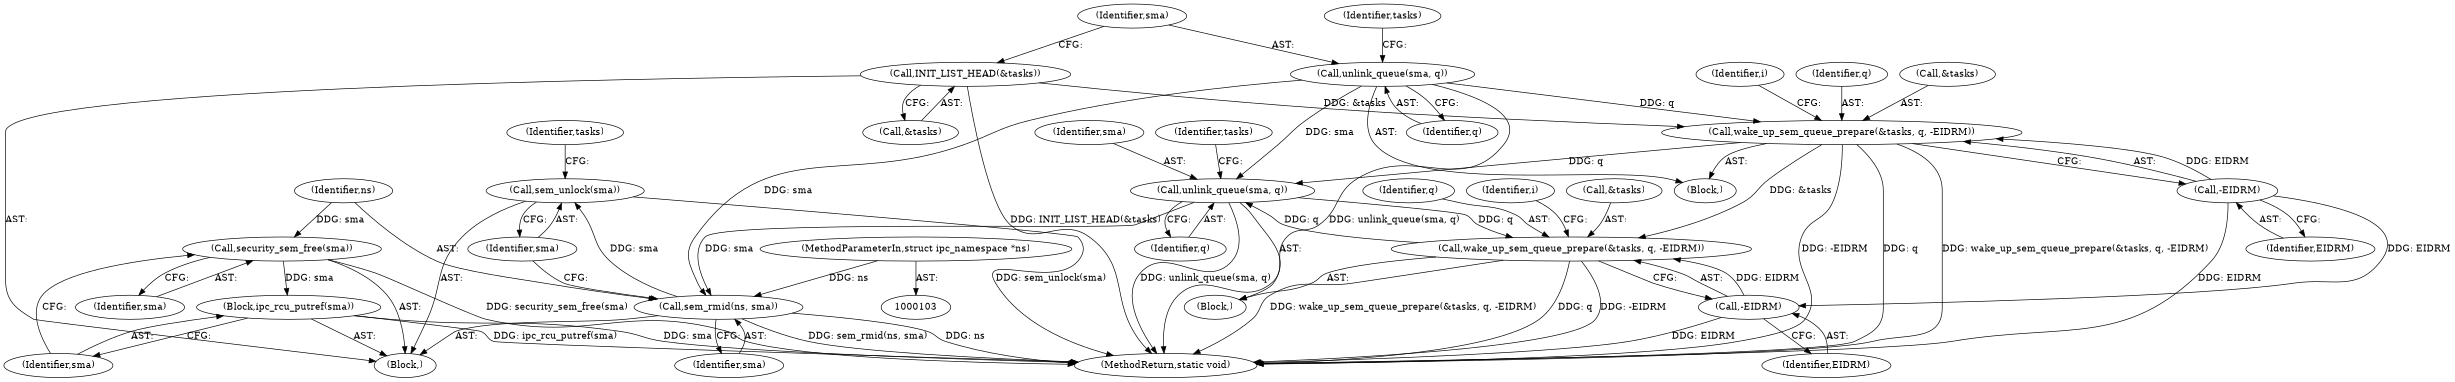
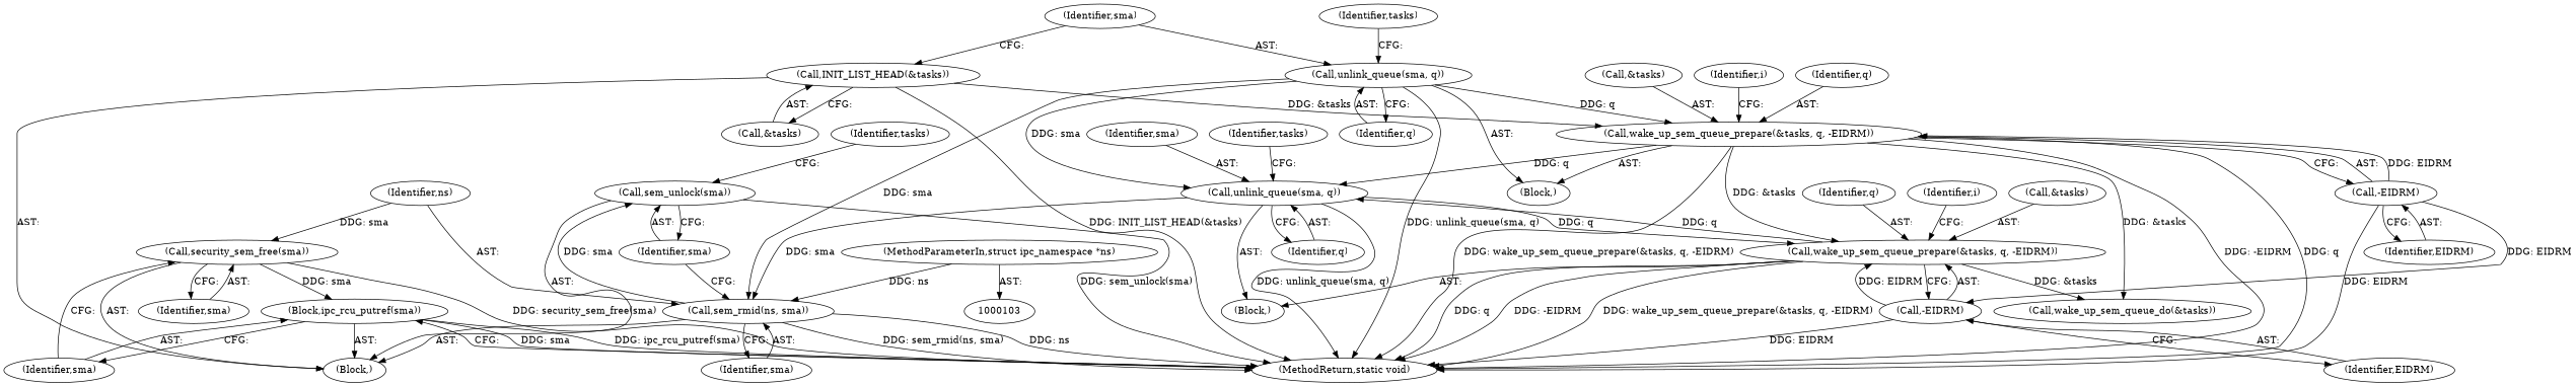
  digraph {
    n1 [label="(Call,security_sem_free(sma))"]
    n2 [label="(Block,ipc_rcu_putref(sma))"]
    n3 [label="(Identifier,sma)"]
    n4 [label="(MethodReturn,static void)"]
    n5 [label="(Block,)"]
    n6 [label="(Identifier,sma)"]
    n7 [label="(Call,sem_unlock(sma))"]
    n8 [label="(Identifier,sma)"]
    n9 [label="(Call,sem_rmid(ns, sma))"]
    n10 [label="(Identifier,sma)"]
    n11 [label="(MethodParameterIn,struct ipc_namespace *ns)"]
    1000103
    n13 [label="(Call,unlink_queue(sma, q))"]
    n14 [label="(Call,unlink_queue(sma, q))"]
    n15 [label="(Call,wake_up_sem_queue_prepare(&tasks, q, -EIDRM))"]
    n16 [label="(Identifier,q)"]
    n17 [label="(Block,)"]
    n18 [label="(Call,wake_up_sem_queue_prepare(&tasks, q, -EIDRM))"]
    n19 [label="(Block,)"]
    n20 [label="(Identifier,q)"]
    n21 [label="(Call,-EIDRM)"]
+   n22 [label="(Call,wake_up_sem_queue_do(&tasks))"]
    n23 [label="(Call,-EIDRM)"]
    n24 [label="(Identifier,EIDRM)"]
    n25 [label="(Call,INIT_LIST_HEAD(&tasks))"]
    n26 [label="(Call,&tasks)"]
    n27 [label="(Identifier,EIDRM)"]
    n28 [label="(Identifier,ns)"]
    n29 [label="(Identifier,tasks)"]
    n30 [label="(Call,&tasks)"]
    n31 [label="(Identifier,q)"]
    n32 [label="(Identifier,i)"]
    n33 [label="(Identifier,tasks)"]
    n34 [label="(Identifier,i)"]
    n35 [label="(Identifier,sma)"]
    n36 [label="(Call,&tasks)"]
    n37 [label="(Identifier,sma)"]
    n38 [label="(Identifier,q)"]
    n39 [label="(Identifier,tasks)"]
    n1 -> n2 [label="DDG: sma"]
    n1 -> n3 [label="CFG: "]
    n1 -> n4 [label="DDG: security_sem_free(sma)"]
    n1 -> n5 [label="AST: "]
    n2 -> n4 [label="DDG: sma"]
    n2 -> n4 [label="DDG: ipc_rcu_putref(sma)"]
    n2 -> n5 [label="AST: "]
    n2 -> n6 [label="CFG: "]
    n3 -> n1 [label="AST: "]
+   n4 -> n2 [label="CFG: "]
    n6 -> n1 [label="CFG: "]
    n6 -> n2 [label="AST: "]
    n7 -> n4 [label="DDG: sem_unlock(sma)"]
    n7 -> n5 [label="AST: "]
    n7 -> n8 [label="CFG: "]
    n8 -> n7 [label="AST: "]
    n8 -> n9 [label="CFG: "]
    n9 -> n4 [label="DDG: sem_rmid(ns, sma)"]
    n9 -> n4 [label="DDG: ns"]
    n9 -> n5 [label="AST: "]
    n9 -> n7 [label="DDG: sma"]
    n9 -> n10 [label="CFG: "]
    n10 -> n9 [label="AST: "]
    n11 -> n9 [label="DDG: ns"]
    n11 -> 1000103 [label="AST: "]
    n13 -> n4 [label="DDG: unlink_queue(sma, q)"]
    n13 -> n9 [label="DDG: sma"]
    n13 -> n14 [label="DDG: sma"]
    n13 -> n15 [label="DDG: q"]
    n13 -> n16 [label="CFG: "]
    n13 -> n17 [label="AST: "]
    n14 -> n4 [label="DDG: unlink_queue(sma, q)"]
    n14 -> n9 [label="DDG: sma"]
    n14 -> n18 [label="DDG: q"]
    n14 -> n19 [label="AST: "]
    n14 -> n20 [label="CFG: "]
    n15 -> n4 [label="DDG: q"]
    n15 -> n4 [label="DDG: wake_up_sem_queue_prepare(&tasks, q, -EIDRM)"]
    n15 -> n4 [label="DDG: -EIDRM"]
    n15 -> n14 [label="DDG: q"]
    n15 -> n17 [label="AST: "]
    n15 -> n18 [label="DDG: &tasks"]
    n15 -> n21 [label="CFG: "]
+   n15 -> n22 [label="DDG: &tasks"]
    n16 -> n13 [label="AST: "]
    n18 -> n4 [label="DDG: q"]
    n18 -> n4 [label="DDG: -EIDRM"]
    n18 -> n4 [label="DDG: wake_up_sem_queue_prepare(&tasks, q, -EIDRM)"]
    n18 -> n14 [label="DDG: q"]
    n18 -> n19 [label="AST: "]
+   n18 -> n22 [label="DDG: &tasks"]
    n18 -> n23 [label="CFG: "]
    n20 -> n14 [label="AST: "]
    n21 -> n4 [label="DDG: EIDRM"]
    n21 -> n15 [label="AST: "]
    n21 -> n15 [label="DDG: EIDRM"]
    n21 -> n23 [label="DDG: EIDRM"]
    n21 -> n24 [label="CFG: "]
    n23 -> n4 [label="DDG: EIDRM"]
    n23 -> n18 [label="AST: "]
    n23 -> n18 [label="DDG: EIDRM"]
    n23 -> n27 [label="CFG: "]
    n24 -> n21 [label="AST: "]
    n25 -> n4 [label="DDG: INIT_LIST_HEAD(&tasks)"]
    n25 -> n5 [label="AST: "]
    n25 -> n15 [label="DDG: &tasks"]
    n25 -> n26 [label="CFG: "]
    n26 -> n25 [label="AST: "]
    n27 -> n23 [label="AST: "]
    n28 -> n1 [label="DDG: sma"]
    n28 -> n9 [label="AST: "]
    n29 -> n13 [label="CFG: "]
    n30 -> n15 [label="AST: "]
    n31 -> n18 [label="AST: "]
    n32 -> n18 [label="CFG: "]
    n33 -> n7 [label="CFG: "]
    n34 -> n15 [label="CFG: "]
    n35 -> n14 [label="AST: "]
    n36 -> n18 [label="AST: "]
    n37 -> n13 [label="AST: "]
    n37 -> n25 [label="CFG: "]
    n38 -> n15 [label="AST: "]
    n39 -> n14 [label="CFG: "]
  }
